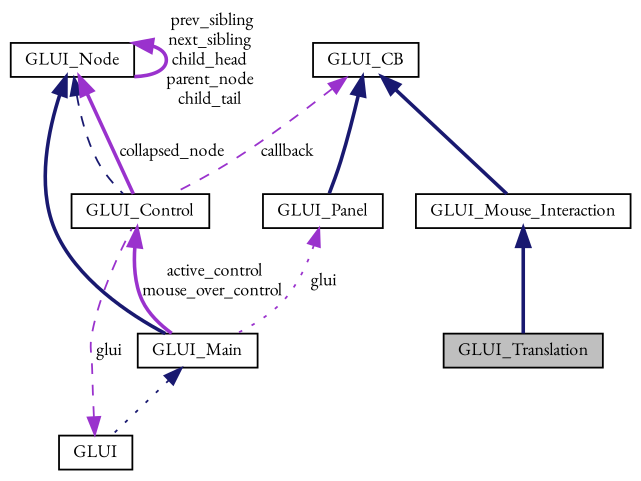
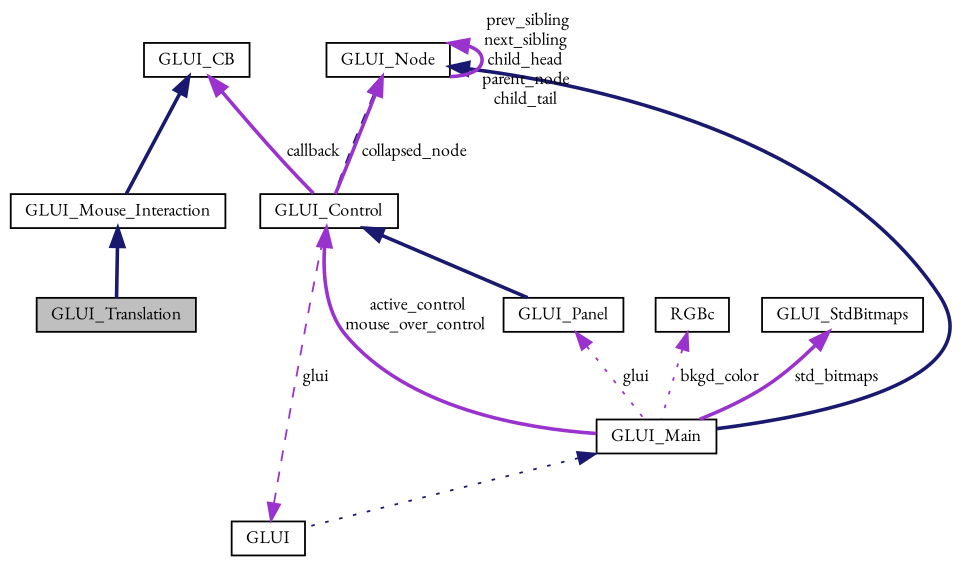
  digraph {
    fontname="EB Garamond"
    node [color=black fillcolor=white fontname="EB Garamond" fontsize=10 shape=record style=filled]
    edge [color=darkorchid3 dir=back fontname="EB Garamond" fontsize=10 labelfontname=Helvetica labelfontsize=10 style=bold]
    n1 [fillcolor=grey75 fontcolor=black height=0.2 label=GLUI_Translation width=0.4]
    n2 [height=0.2 label=GLUI_Mouse_Interaction width=0.4]
    n3 [height=0.2 label=GLUI_Control width=0.4]
    n4 [height=0.2 label=GLUI_Main width=0.4]
    n5 [height=0.2 label=GLUI_Panel width=0.4]
    n6 [height=0.2 label=GLUI width=0.4]
    n7 [height=0.2 label=GLUI_Node width=0.4]
    n8 [height=0.2 label=GLUI_CB width=0.4]
+   n9 [height=0.2 label=RGBc width=0.4]
+   n10 [height=0.2 label=GLUI_StdBitmaps width=0.4]
    n2 -> n1 [color=midnightblue]
    n3 -> n4 [label=" active_control\nmouse_over_control"]
-   n8 -> n5 [color=midnightblue]
+   n3 -> n5 [color=midnightblue]
    n4 -> n6 [color=midnightblue style=dotted]
    n5 -> n4 [label=" glui" style=dotted]
    n6 -> n3 [label=" glui" style=dashed]
    n7 -> n3 [color=midnightblue style=dashed]
    n7 -> n3 [label=" collapsed_node"]
    n7 -> n4 [color=midnightblue]
    n7 -> n7 [label=" prev_sibling\nnext_sibling\nchild_head\nparent_node\nchild_tail"]
    n8 -> n2 [color=midnightblue]
-   n8 -> n3 [label=" callback" style=dashed]
+   n8 -> n3 [label=" callback"]
+   n9 -> n4 [label=" bkgd_color" style=dotted]
+   n10 -> n4 [label=" std_bitmaps"]
  }
